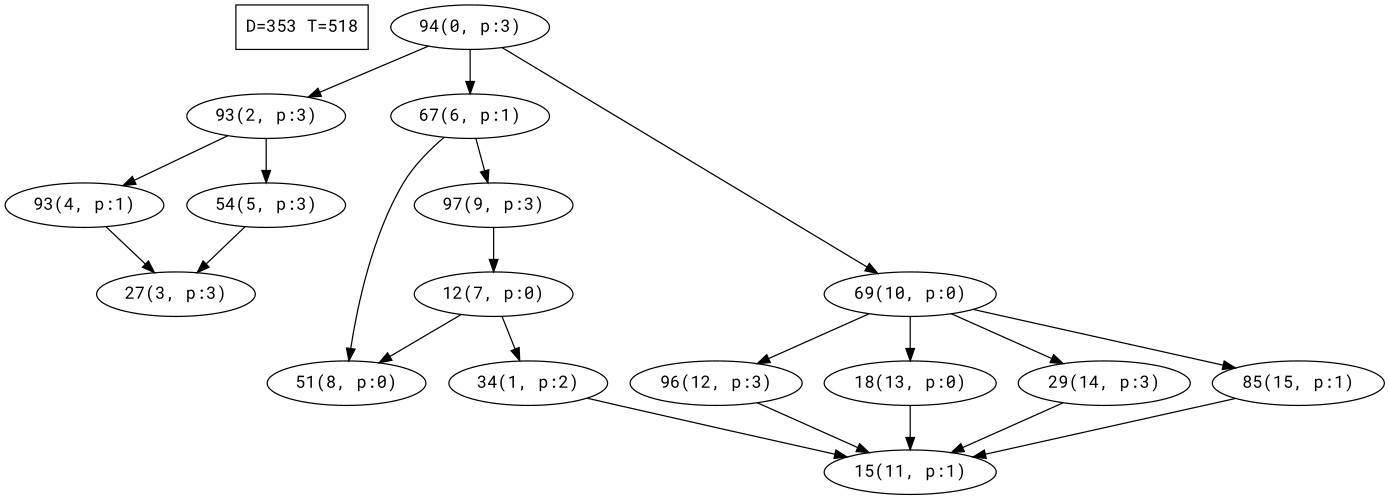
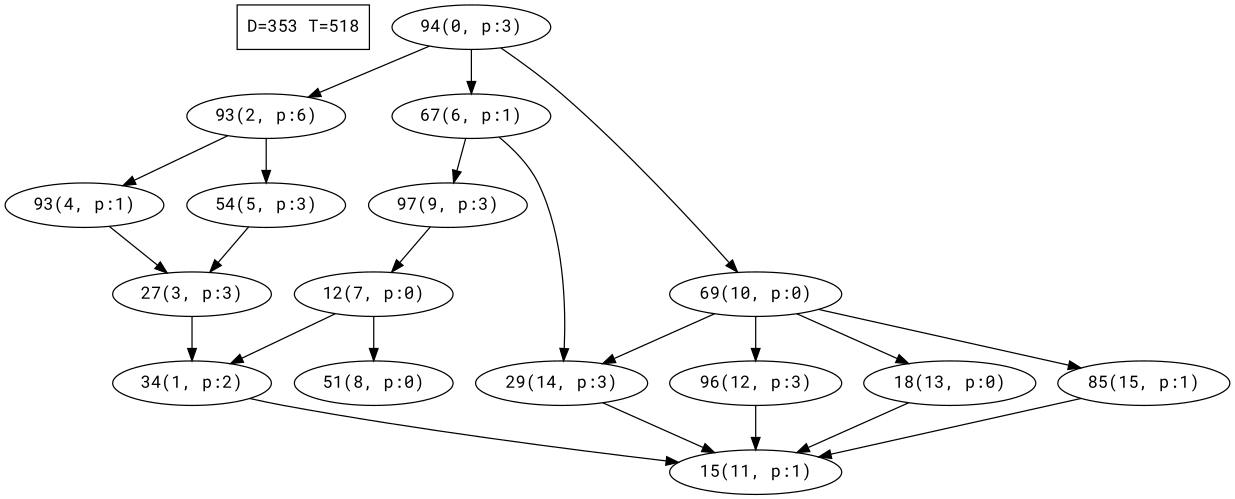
  digraph {
    fontname="Roboto Mono"
    node [fontname="Roboto Mono"]
    edge [fontname="Roboto Mono"]
    n1 [label="D=353 T=518" shape=box]
    n2 [label="94(0, p:3)"]
-   n3 [label="93(2, p:3)"]
+   n3 [label="93(2, p:6)"]
    n4 [label="67(6, p:1)"]
    n5 [label="69(10, p:0)"]
    n6 [label="93(4, p:1)"]
    n7 [label="54(5, p:3)"]
    n8 [label="51(8, p:0)"]
    n9 [label="97(9, p:3)"]
    n10 [label="96(12, p:3)"]
    n11 [label="18(13, p:0)"]
    n12 [label="29(14, p:3)"]
    n13 [label="85(15, p:1)"]
    n14 [label="34(1, p:2)"]
    n15 [label="15(11, p:1)"]
    n16 [label="27(3, p:3)"]
    n17 [label="12(7, p:0)"]
    n2 -> n3
    n2 -> n4
    n2 -> n5
    n3 -> n6
    n3 -> n7
-   n4 -> n8
+   n4 -> n12
    n4 -> n9
    n5 -> n10
    n5 -> n11
    n5 -> n12
    n5 -> n13
    n6 -> n16
    n7 -> n16
    n9 -> n17
    n10 -> n15
    n11 -> n15
    n12 -> n15
    n13 -> n15
    n14 -> n15
+   n16 -> n14
    n17 -> n8
    n17 -> n14
  }
